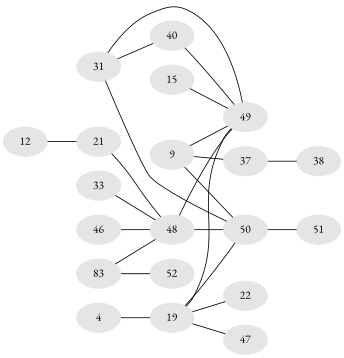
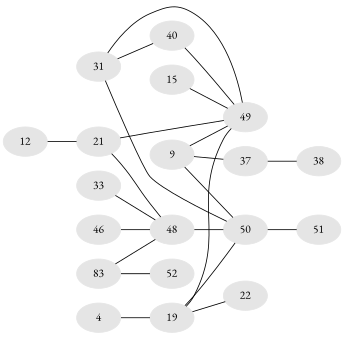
  graph {
    fontname="EB Garamond"
    rankdir=LR
    node [color=gray90 fontname="EB Garamond" style=filled]
    edge [fontname="EB Garamond"]
    19 [super="+14"]
    49 [super="+35+42"]
    50 [super="+16+39+32"]
    22
-   47
    4
    37 [super="+25"]
    38
    9
    51
    12
    21
    15 [super="+10"]
    48 [super="+29+44+41+45"]
    31 [super="+30"]
    40 [super="+18"]
    33
    n18 [label=83]
    52
    46
    19 -- 49 [weight=3]
    19 -- 50 [weight=2]
    19 -- 22
-   19 -- 47
    50 -- 51
    4 -- 19
    37 -- 38
    9 -- 49
    9 -- 50
    9 -- 37 [weight=2]
    12 -- 21
-   48 -- 49
+   21 -- 49
    21 -- 48 [weight=3]
    15 -- 49
    48 -- 50 [weight=2]
    31 -- 49
    31 -- 50 [weight=2]
    31 -- 40
    40 -- 49
    33 -- 48
    n18 -- 48
    n18 -- 52
    46 -- 48
  }
